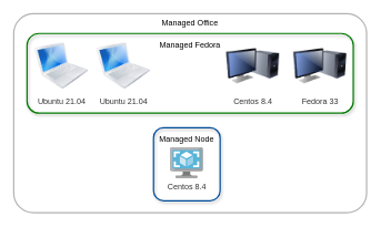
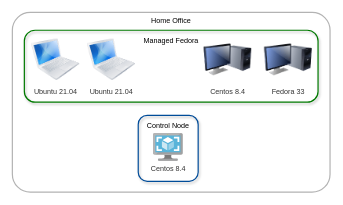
  <mxCell id="0" />
  <mxCell id="1" parent="0" />
- <mxCell id="2" value="Managed Office" style="rounded=1;arcSize=10;dashed=0;fillColor=none;gradientColor=none;strokeWidth=2;verticalAlign=top;strokeColor=#B3B3B3;fontColor=#000000;" parent="1" vertex="1"><mxGeometry x="20" y="20" width="530" height="300" as="geometry" /></mxCell>
+ <mxCell id="2" value="Home Office" style="rounded=1;arcSize=10;dashed=0;fillColor=none;gradientColor=none;strokeWidth=2;verticalAlign=top;strokeColor=#B3B3B3;fontColor=#000000;" parent="1" vertex="1"><mxGeometry x="20" y="20" width="530" height="300" as="geometry" /></mxCell>
  <mxCell id="3" value="&lt;font color=&quot;#000000&quot;&gt;Managed Fedora&lt;/font&gt;" style="outlineConnect=0;gradientColor=none;html=1;whiteSpace=wrap;fontSize=12;fontStyle=0;fillColor=none;verticalAlign=top;align=center;fontColor=#FF9900;dashed=0;spacingTop=3;strokeColor=#007A00;strokeWidth=2;rounded=1;shadow=1;sketch=0;" parent="1" vertex="1"><mxGeometry x="40" y="50" width="490" height="120" as="geometry" /></mxCell>
- <mxCell id="4" value="&lt;font color=&quot;#000000&quot;&gt;Managed Node&lt;/font&gt;" style="outlineConnect=0;gradientColor=none;html=1;whiteSpace=wrap;fontSize=12;fontStyle=0;fillColor=none;verticalAlign=top;align=center;fontColor=#FF9900;dashed=0;spacingTop=3;strokeColor=#004C99;rounded=1;glass=0;shadow=1;strokeWidth=2;" parent="1" vertex="1"><mxGeometry x="230" y="192" width="100" height="110" as="geometry" /></mxCell>
+ <mxCell id="4" value="&lt;font color=&quot;#000000&quot;&gt;Control Node&lt;/font&gt;" style="outlineConnect=0;gradientColor=none;html=1;whiteSpace=wrap;fontSize=12;fontStyle=0;fillColor=none;verticalAlign=top;align=center;fontColor=#FF9900;dashed=0;spacingTop=3;strokeColor=#004C99;rounded=1;glass=0;shadow=1;strokeWidth=2;" parent="1" vertex="1"><mxGeometry x="230" y="192" width="100" height="110" as="geometry" /></mxCell>
  <mxCell id="5" value="Centos 8.4" style="aspect=fixed;html=1;points=[];align=center;image;fontSize=12;image=img/lib/mscae/VM_Images.svg;labelBackgroundColor=none;fontColor=#333333;" parent="1" vertex="1"><mxGeometry x="255" y="222" width="50" height="46" as="geometry" /></mxCell>
  <mxCell id="6" value="Ubuntu 21.04" style="image;html=1;image=img/lib/clip_art/computers/MacBook_128x128.png;labelBackgroundColor=none;fontColor=#333333;" parent="1" vertex="1"><mxGeometry x="52" y="59" width="80" height="80" as="geometry" /></mxCell>
  <mxCell id="7" value="Centos 8.4" style="image;html=1;image=img/lib/clip_art/computers/Monitor_Tower_128x128.png;labelBackgroundColor=none;fontColor=#333333;" parent="1" vertex="1"><mxGeometry x="339" y="59" width="80" height="80" as="geometry" /></mxCell>
  <mxCell id="8" value="Ubuntu 21.04" style="image;html=1;image=img/lib/clip_art/computers/MacBook_128x128.png;labelBackgroundColor=none;fontColor=#333333;" parent="1" vertex="1"><mxGeometry x="145" y="59" width="80" height="80" as="geometry" /></mxCell>
  <mxCell id="9" value="Fedora 33" style="image;html=1;image=img/lib/clip_art/computers/Monitor_Tower_128x128.png;labelBackgroundColor=none;fontColor=#333333;" parent="1" vertex="1"><mxGeometry x="440" y="59" width="80" height="80" as="geometry" /></mxCell>
